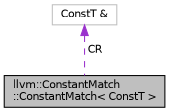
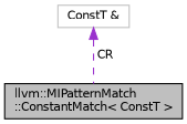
  digraph {
    node [fontname=Helvetica fontsize=10 shape=record]
-   n1 [color=black fillcolor=grey75 fontcolor=black height=0.2 label="llvm::ConstantMatch\l::ConstantMatch\< ConstT \>" style=filled width=0.4]
+   n1 [color=black fillcolor=grey75 fontcolor=black height=0.2 label="llvm::MIPatternMatch\l::ConstantMatch\< ConstT \>" style=filled width=0.4]
    n2 [color=grey75 height=0.2 label="ConstT &" width=0.4]
    n2 -> n1 [color=darkorchid3 dir=back fontname=Helvetica fontsize=10 label=" CR" labelfontname=Helvetica labelfontsize=10 style=dashed]
  }
